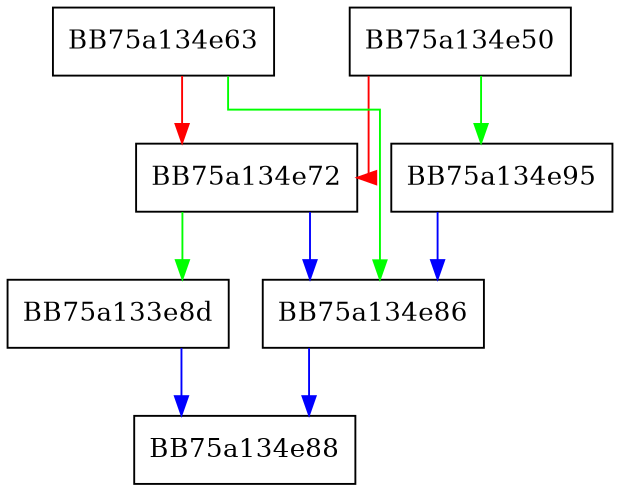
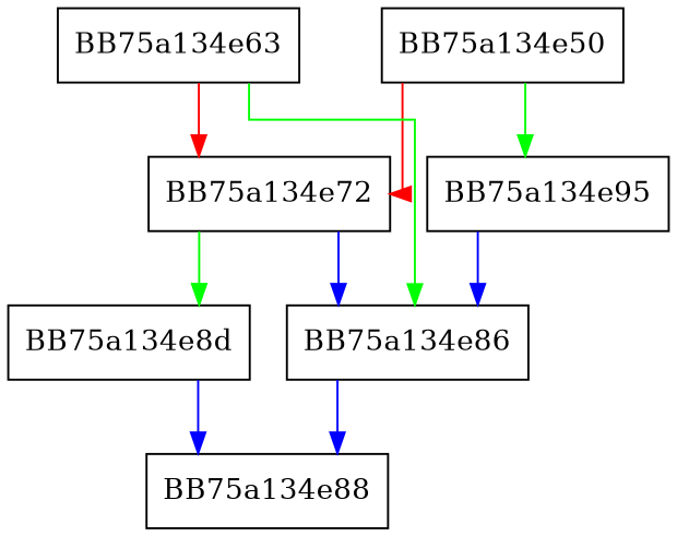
  digraph {
    splines=ortho
    node [shape=box]
    edge [color=blue]
    BB75a134e50
    BB75a134e95
    BB75a134e72
    BB75a134e86
    BB75a134e63
    BB75a134e88
-   BB75a134e8d [label=BB75a133e8d]
+   BB75a134e8d
    BB75a134e50 -> BB75a134e95 [color=green]
    BB75a134e50 -> BB75a134e72 [color=red]
    BB75a134e95 -> BB75a134e86
    BB75a134e72 -> BB75a134e86
    BB75a134e72 -> BB75a134e8d [color=green]
    BB75a134e86 -> BB75a134e88
    BB75a134e63 -> BB75a134e72 [color=red]
    BB75a134e63 -> BB75a134e86 [color=green]
    BB75a134e8d -> BB75a134e88
  }
